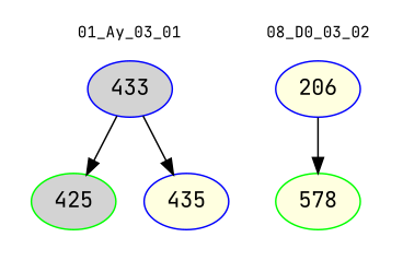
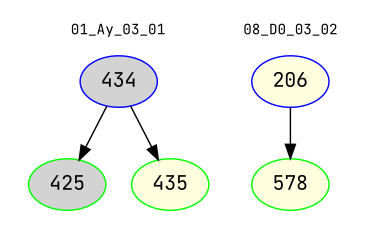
  digraph {
    fontname="JetBrains Mono"
    node [color=blue fillcolor=lightyellow fontname="JetBrains Mono" style=filled]
    edge [color=black fontname="JetBrains Mono"]
-   n1 [fillcolor=lightgrey label=433]
+   n1 [fillcolor=lightgrey label=434]
    n2 [color=green fillcolor=lightgrey label=425]
-   n3 [label=435]
+   n3 [color=green label=435]
    n4 [label=206]
    n5 [color=green label=578]
    subgraph cluster_1 {
      color=white
      fontsize=10
      label="01_Ay_03_01"
      n1
      n2
      n3
    }
    subgraph cluster_2 {
      color=white
      fontsize=10
      label="08_D0_03_02"
      n4
      n5
    }
    n1 -> n2
    n1 -> n3
    n4 -> n5
  }
